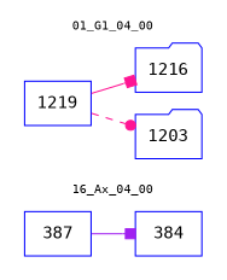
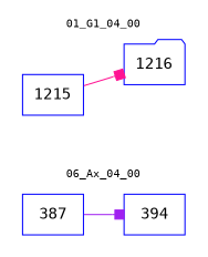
  digraph {
    fontname="DejaVu Sans Mono"
    rankdir=LR
    node [color=blue fontname="DejaVu Sans Mono" shape=box]
    edge [arrowhead=box color=deeppink fontname="DejaVu Sans Mono" style=solid]
    n1 [label=387]
-   n2 [label=384]
-   n3 [label=1219]
-   n4 [label=1203 shape=folder]
+   n2 [label=394]
+   n3 [label=1215]
    n5 [label=1216 shape=folder]
    subgraph cluster_1 {
      color=white
      fontsize=10
-     label="16_Ax_04_00"
+     label="06_Ax_04_00"
      n1
      n2
    }
    subgraph cluster_2 {
      color=white
      fontsize=10
      label="01_G1_04_00"
      n3
-     n4
      n5
    }
    n1 -> n2 [color=purple]
-   n3 -> n4 [arrowhead=dot style=dashed]
    n3 -> n5
  }
